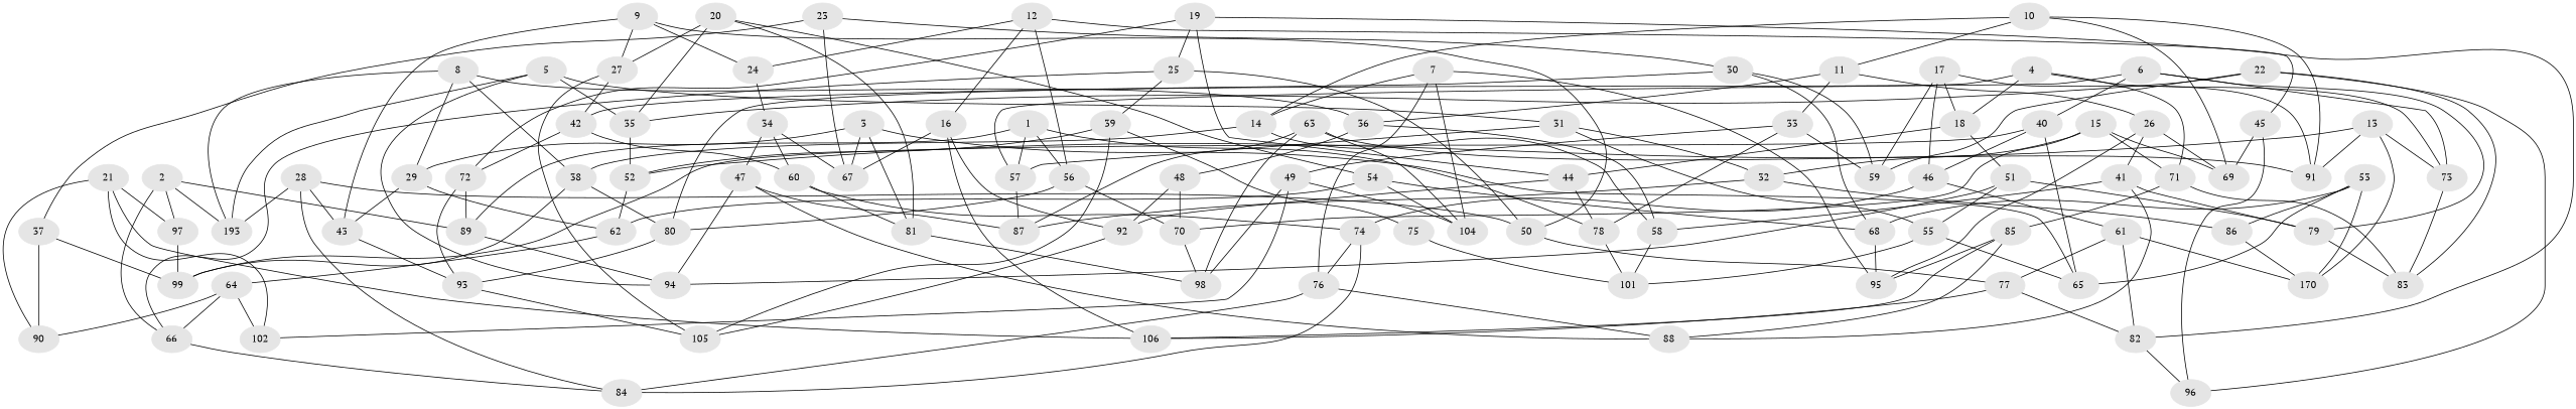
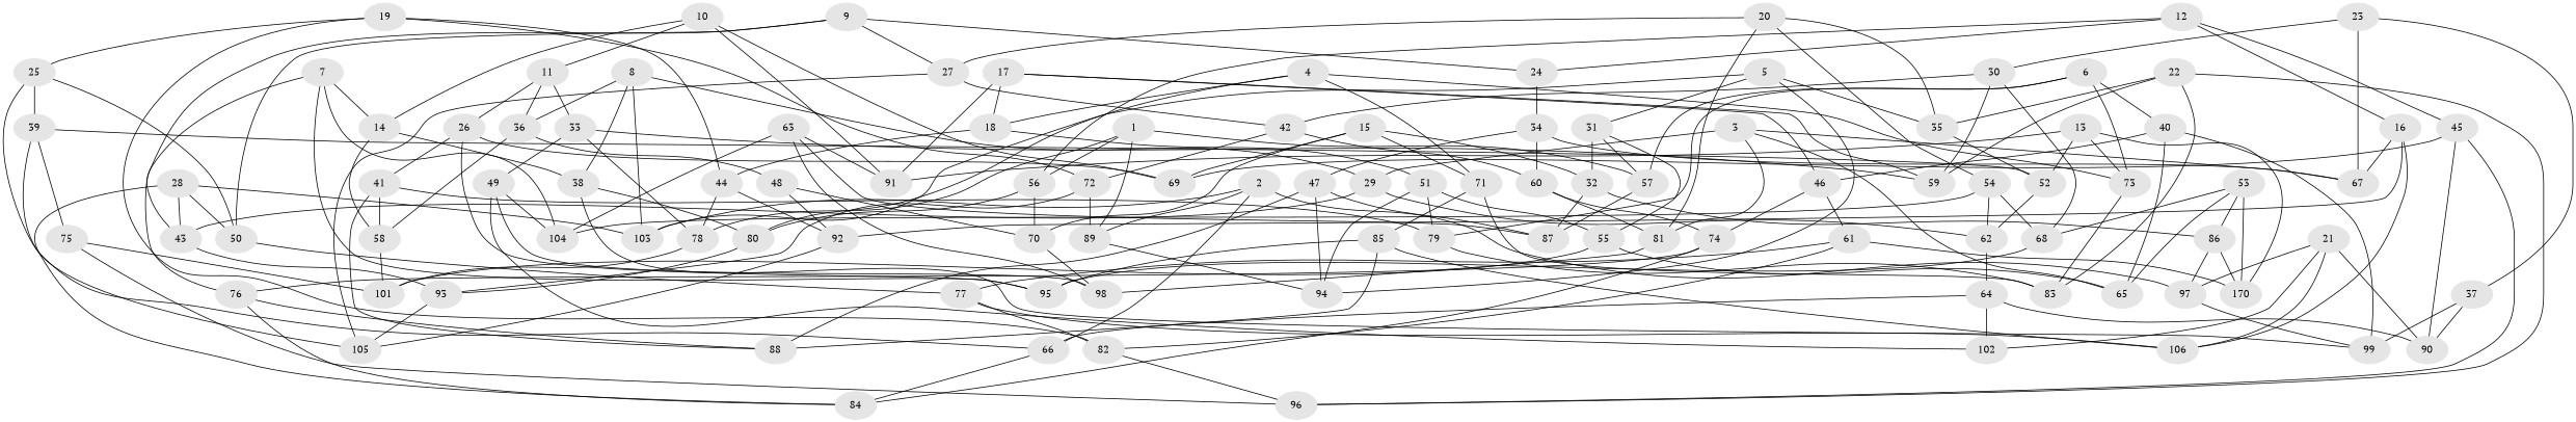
  graph {
    fontname="PT Serif"
    node [color=gray90 fontname="PT Serif" style=filled]
    edge [fontname="PT Serif"]
    1
    56
    57
    78
    89
    80
    70
    87
    101
    94
    2
    66
    97
-   103 [label=193]
+   103
    84
    99
    3
    29
    65
    67
    81
    43
    62
    98
    4
    18
    71
    73
    44
    51
    83
    85
    93
    5
    31
    35
    32
    55
    52
    6
    40
    79
    46
    7
    14
    76
    95
    104
    38
    58
    88
    8
    36
    48
    9
    24
    27
    50
    34
    42
    105
    77
    10
    11
    69
    91
    26
    33
    41
    59
    49
    12
    16
    45
    92
    106
    90
    96
    13
    n80 [label=170]
    15
    86
    17
    61
    74
    19
    25
    72
    82
    39
    20
    54
    68
    21
    102
    22
    23
    30
    37
    75
    47
    60
    28
    64
    53
    63
    1 -- 56
    1 -- 57
    1 -- 78
    1 -- 89
    56 -- 80
    56 -- 70
    57 -- 87
    78 -- 101
    89 -- 94
    80 -- 93
    70 -- 98
    2 -- 89
    2 -- 66
    2 -- 97
    2 -- 103
    66 -- 84
    97 -- 99
    3 -- 29
    3 -- 65
    3 -- 67
    3 -- 81
    29 -- 43
    29 -- 62
    81 -- 98
    43 -- 93
    62 -- 64
    4 -- 80
    4 -- 18
    4 -- 71
    4 -- 73
    18 -- 44
    18 -- 51
    71 -- 83
    71 -- 85
    73 -- 83
    44 -- 78
    44 -- 92
    51 -- 94
    51 -- 55
    51 -- 79
    85 -- 95
    85 -- 88
    85 -- 106
    93 -- 105
    5 -- 94
    5 -- 103
    5 -- 31
    5 -- 35
    31 -- 57
    31 -- 32
    31 -- 55
    35 -- 52
    32 -- 87
    32 -- 86
    55 -- 101
    55 -- 65
    52 -- 62
    6 -- 57
    6 -- 73
    6 -- 40
    6 -- 79
    40 -- 99
    40 -- 65
    40 -- 46
    79 -- 83
    46 -- 61
    46 -- 74
    7 -- 14
    7 -- 76
    7 -- 95
    7 -- 104
    14 -- 38
    14 -- 58
    76 -- 84
    76 -- 88
    38 -- 80
    38 -- 99
    58 -- 101
    8 -- 103
    8 -- 29
    8 -- 38
    8 -- 36
    36 -- 58
    36 -- 48
    48 -- 70
    48 -- 92
    9 -- 43
    9 -- 24
    9 -- 27
    9 -- 50
    24 -- 34
    27 -- 42
    27 -- 105
    50 -- 77
    34 -- 67
    34 -- 47
    34 -- 60
    42 -- 72
    42 -- 60
    77 -- 106
    77 -- 82
    10 -- 14
    10 -- 11
    10 -- 69
    10 -- 91
    11 -- 36
    11 -- 26
    11 -- 33
    26 -- 95
    26 -- 69
    26 -- 41
    33 -- 78
    33 -- 59
    33 -- 49
    41 -- 79
    41 -- 58
    41 -- 88
    49 -- 98
    49 -- 104
    49 -- 102
    12 -- 56
    12 -- 24
    12 -- 16
    12 -- 45
    16 -- 67
    16 -- 92
    16 -- 106
    45 -- 69
+   45 -- 90
    45 -- 96
    92 -- 105
    13 -- 73
    13 -- 52
    13 -- 91
    13 -- n80
    15 -- 70
    15 -- 71
    15 -- 32
    15 -- 69
+   86 -- 97
    86 -- n80
    17 -- 18
    17 -- 46
    17 -- 91
    17 -- 59
    61 -- 77
    61 -- n80
    61 -- 82
    74 -- 84
    74 -- 76
    19 -- 44
    19 -- 25
    19 -- 72
    19 -- 82
    25 -- 66
    25 -- 50
    25 -- 39
    72 -- 89
    72 -- 93
    82 -- 96
    39 -- 52
    39 -- 105
    39 -- 75
    20 -- 81
    20 -- 35
    20 -- 27
    20 -- 54
    54 -- 62
    54 -- 104
    54 -- 68
    68 -- 95
    21 -- 97
    21 -- 106
    21 -- 90
    21 -- 102
    22 -- 83
    22 -- 35
    22 -- 59
    22 -- 96
    23 -- 67
    23 -- 30
    23 -- 37
    30 -- 42
    30 -- 59
    30 -- 68
    37 -- 99
    37 -- 90
    75 -- 101
+   75 -- 96
    47 -- 87
    47 -- 94
    47 -- 88
    60 -- 81
    60 -- 74
    28 -- 103
    28 -- 84
    28 -- 43
    28 -- 50
    64 -- 66
    64 -- 90
    64 -- 102
    53 -- 65
    53 -- n80
    53 -- 86
    53 -- 68
    63 -- 87
    63 -- 98
    63 -- 104
    63 -- 91
  }
